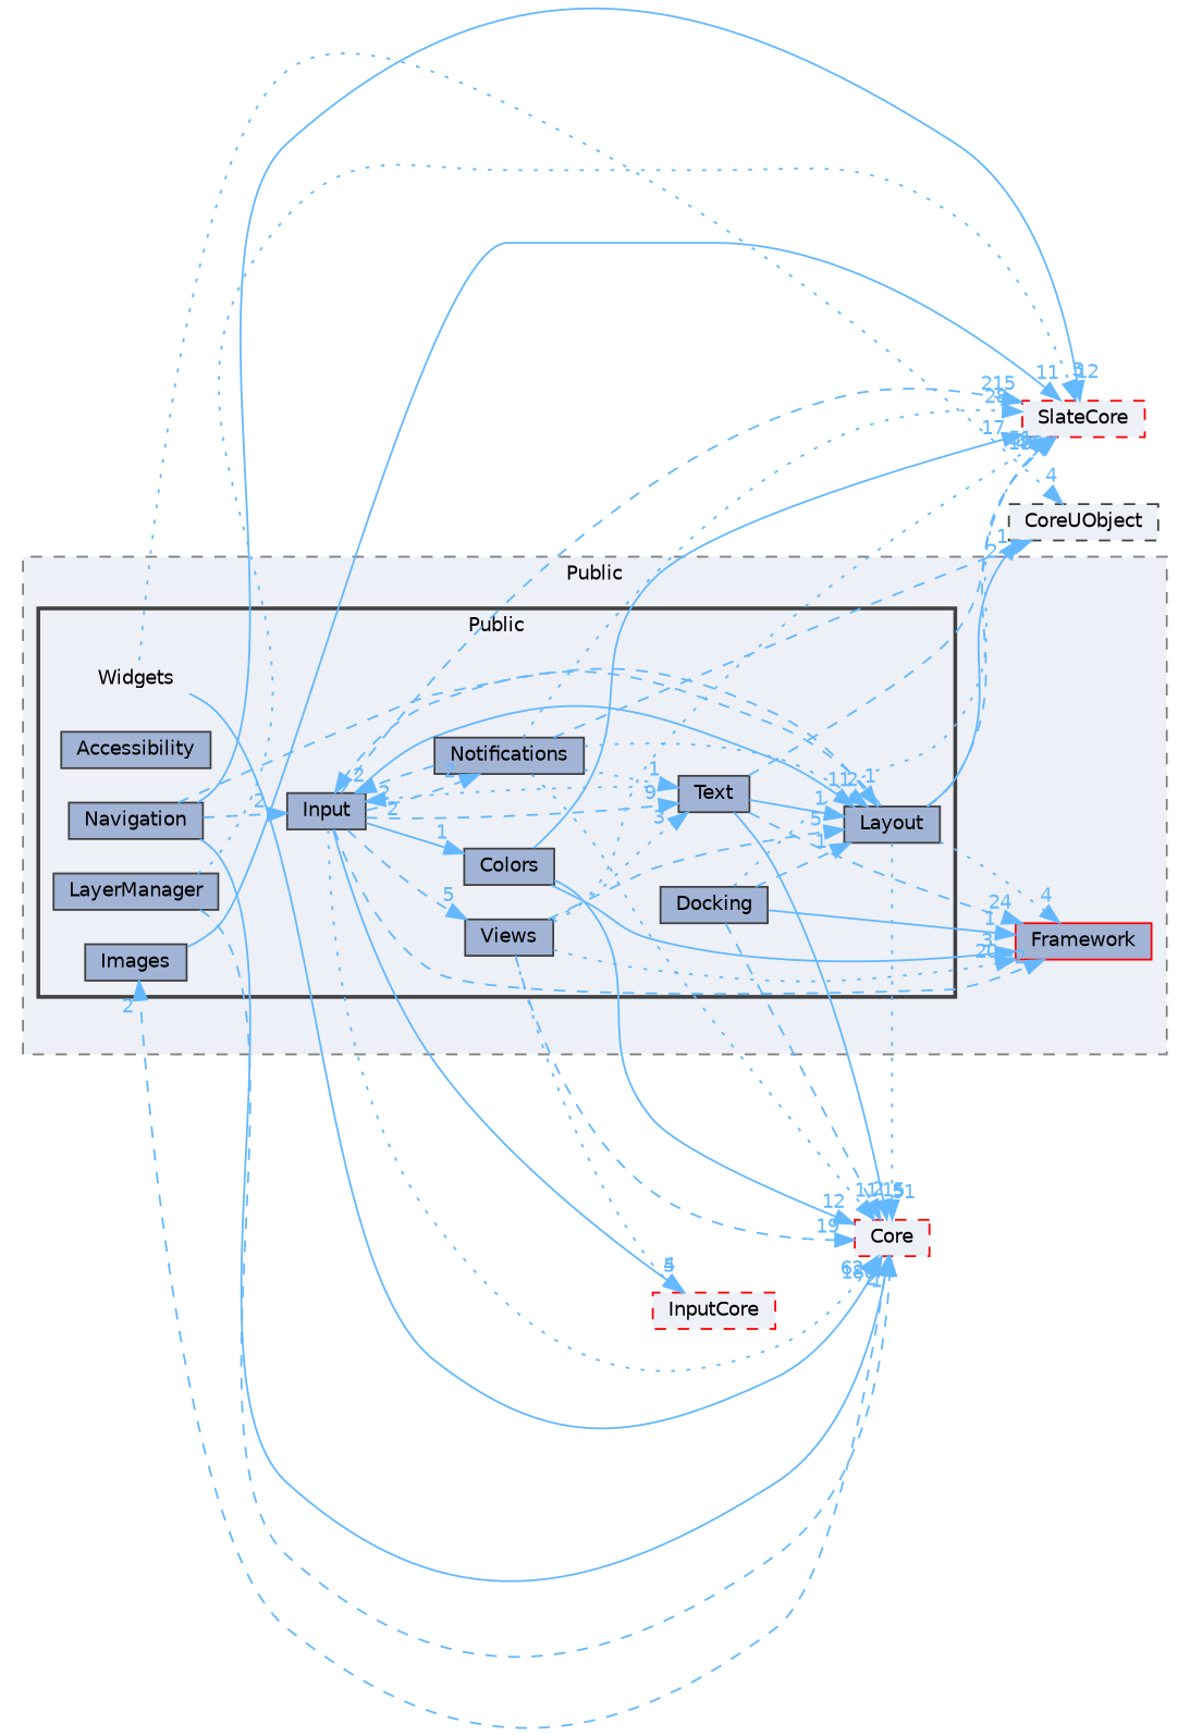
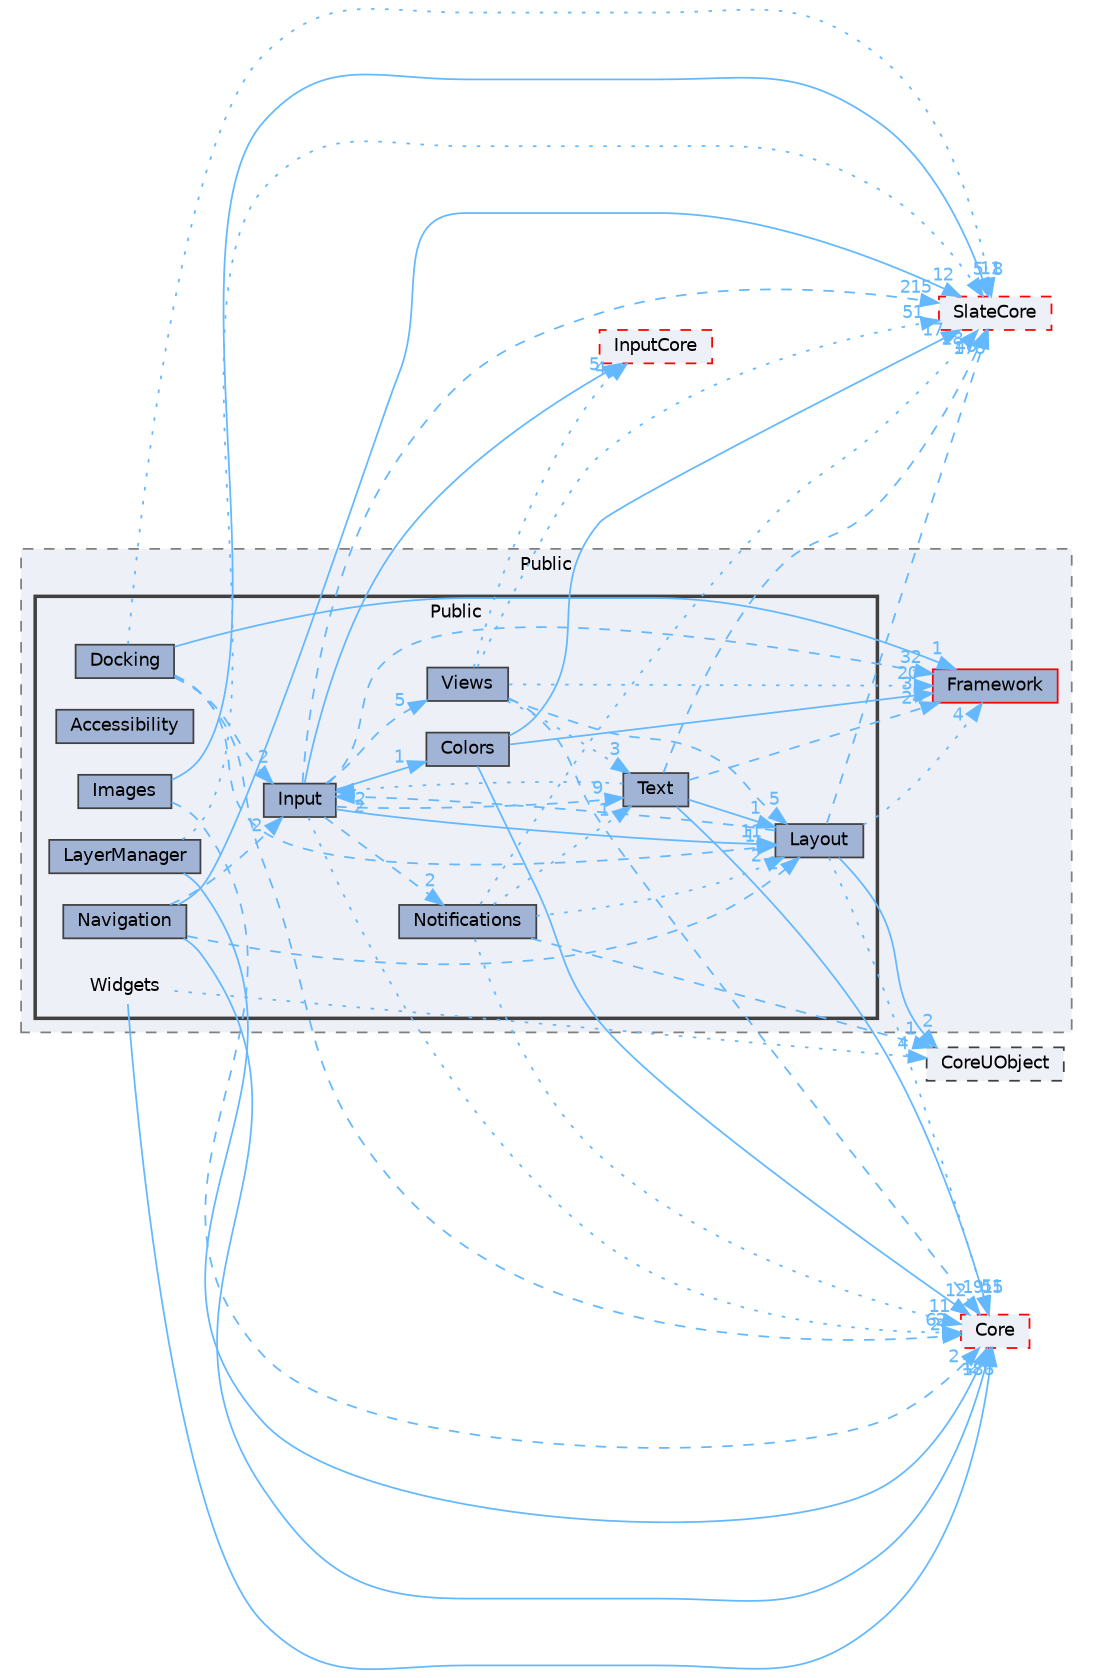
  digraph {
    compound=true
    rankdir=LR
    node [fontname=Helvetica fontsize=10 shape=box color=grey25 fillcolor="#a2b4d6" style=filled]
    edge [color=steelblue1 fontcolor=steelblue1 fontname=Helvetica fontsize=10 headlabel=2 labeldistance=1.5 labelfontname=Helvetica labelfontsize=10 style=dashed]
    n1 [height=0.2 label=Widgets shape=plaintext width=0.4 color="" fillcolor="" style=""]
    n2 [height=0.2 label=Accessibility width=0.4]
    n3 [height=0.2 label=Colors width=0.4]
    n4 [height=0.2 label=Docking width=0.4]
    n5 [height=0.2 label=Images width=0.4]
    n6 [height=0.2 label=Input width=0.4]
    n7 [height=0.2 label=LayerManager width=0.4]
    n8 [height=0.2 label=Layout width=0.4]
    n9 [height=0.2 label=Navigation width=0.4]
    n10 [height=0.2 label=Notifications width=0.4]
    n11 [height=0.2 label=Text width=0.4]
    n12 [height=0.2 label=Views width=0.4]
    n13 [color=red height=0.2 label=Framework width=0.4]
    n14 [color=red fillcolor="#edf0f7" height=0.2 label=Core style="filled,dashed" width=0.4]
    n15 [fillcolor="#edf0f7" height=0.2 label=CoreUObject style="filled,dashed" width=0.4]
    n16 [color=red fillcolor="#edf0f7" height=0.2 label=SlateCore style="filled,dashed" width=0.4]
    n17 [color=red fillcolor="#edf0f7" height=0.2 label=InputCore style="filled,dashed" width=0.4]
    subgraph cluster_1 {
      bgcolor="#edf0f7"
      fontname=Helvetica
      fontsize=10
      label=Public
      pencolor=grey50
      style="filled,dashed"
      n13
      subgraph cluster_2 {
        bgcolor="#edf0f7"
        fontname=Helvetica
        fontsize=10
        label=Public
        pencolor=grey25
        style="filled,bold"
        n1
        n2
        n3
        n4
        n5
        n6
        n7
        n8
        n9
        n10
        n11
        n12
      }
    }
    n1 -> n14 [headlabel=186 style=solid]
    n1 -> n15 [headlabel=4 style=dotted]
    n3 -> n13 [headlabel=3 style=solid]
    n3 -> n14 [headlabel=12 style=solid]
    n3 -> n16 [headlabel=17 style=solid]
    n4 -> n8 [headlabel=1]
    n4 -> n13 [headlabel=1 style=solid]
    n4 -> n14
    n4 -> n16 [headlabel=8 style=dotted]
-   n14 -> n5
+   n5 -> n14
    n5 -> n16 [headlabel=11 style=solid]
    n6 -> n3 [headlabel=1 style=solid]
    n6 -> n8 [headlabel=11 style=solid]
    n6 -> n10
    n6 -> n11 [headlabel=9]
    n6 -> n12 [headlabel=5]
    n6 -> n13 [headlabel=32]
    n6 -> n14 [headlabel=62 style=dotted]
    n6 -> n16 [headlabel=215]
    n6 -> n17 [headlabel=5 style=solid]
-   n7 -> n14 [headlabel=1]
+   n7 -> n14 [headlabel=1 style=solid]
    n7 -> n16 [headlabel=5 style=dotted]
    n8 -> n6
    n8 -> n13 [headlabel=4 style=dotted]
    n8 -> n14 [headlabel=51 style=dotted]
    n8 -> n15 [style=solid]
    n8 -> n16 [headlabel=176]
    n9 -> n6
    n9 -> n8 [headlabel=1]
    n9 -> n14 [style=solid]
    n9 -> n16 [headlabel=12 style=solid]
-   n10 -> n6
+   n4 -> n6
    n10 -> n8 [style=dotted]
    n10 -> n11 [headlabel=1 style=dotted]
    n10 -> n14 [headlabel=11 style=dotted]
    n10 -> n15 [headlabel=1]
    n10 -> n16 [headlabel=28 style=dotted]
    n11 -> n6 [style=dotted]
    n11 -> n8 [headlabel=1 style=solid]
    n11 -> n13 [headlabel=24]
    n11 -> n14 [headlabel=15 style=solid]
    n11 -> n16 [headlabel=46]
    n12 -> n8 [headlabel=5]
    n12 -> n11 [headlabel=3 style=dotted]
    n12 -> n13 [headlabel=20 style=dotted]
    n12 -> n14 [headlabel=19]
    n12 -> n16 [headlabel=51 style=dotted]
    n12 -> n17 [headlabel=4 style=dotted]
  }
